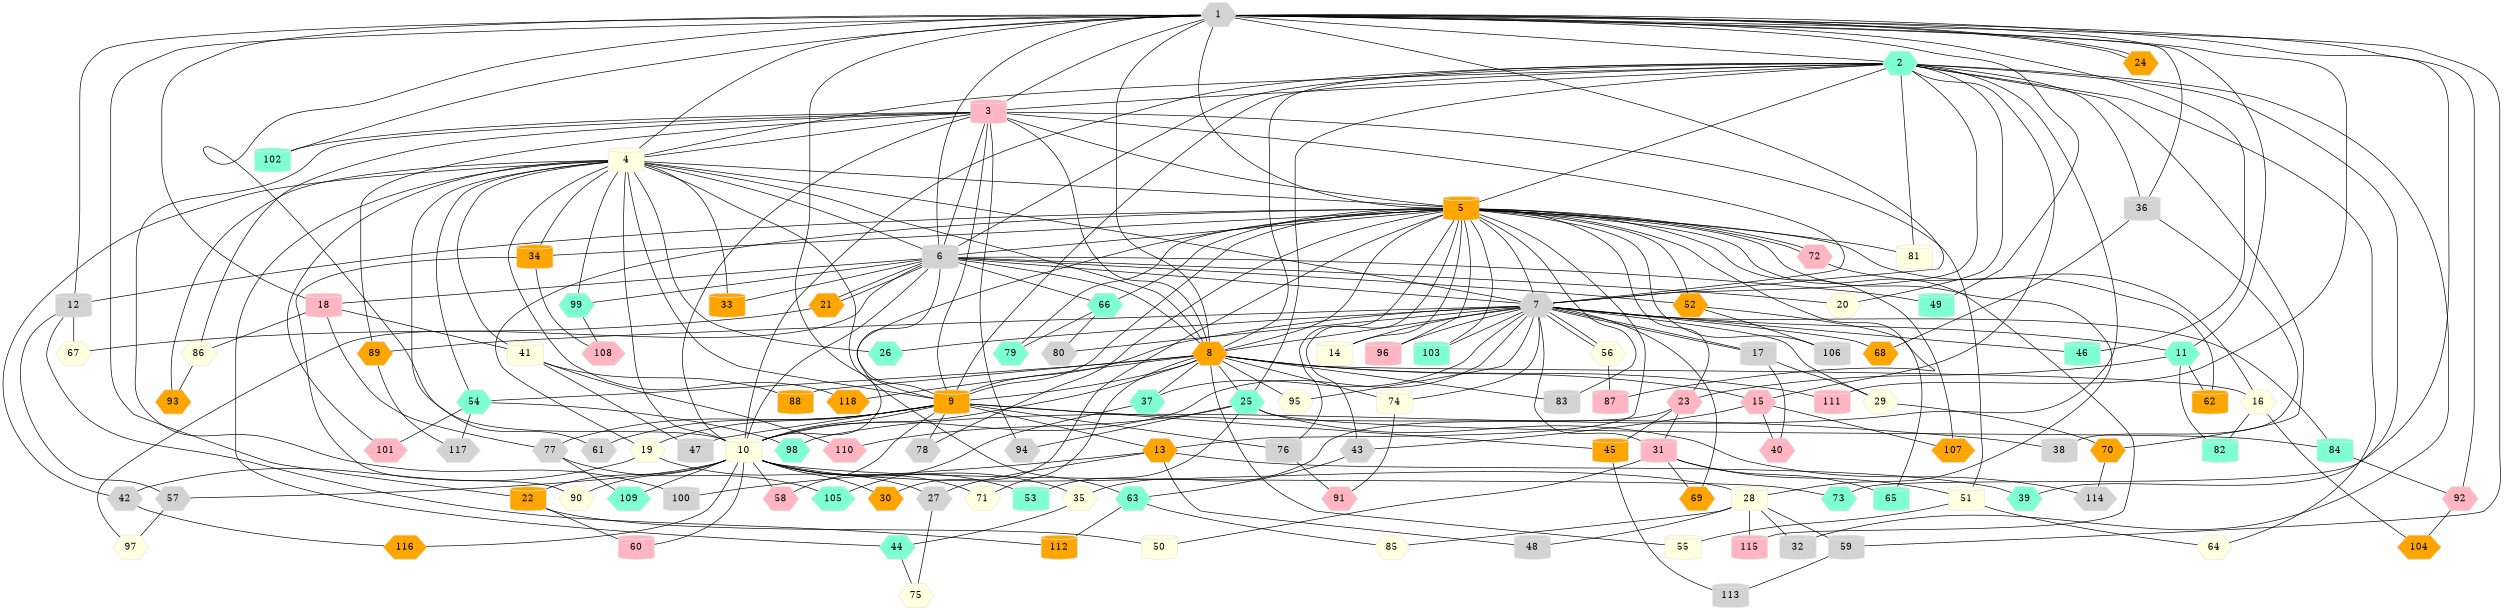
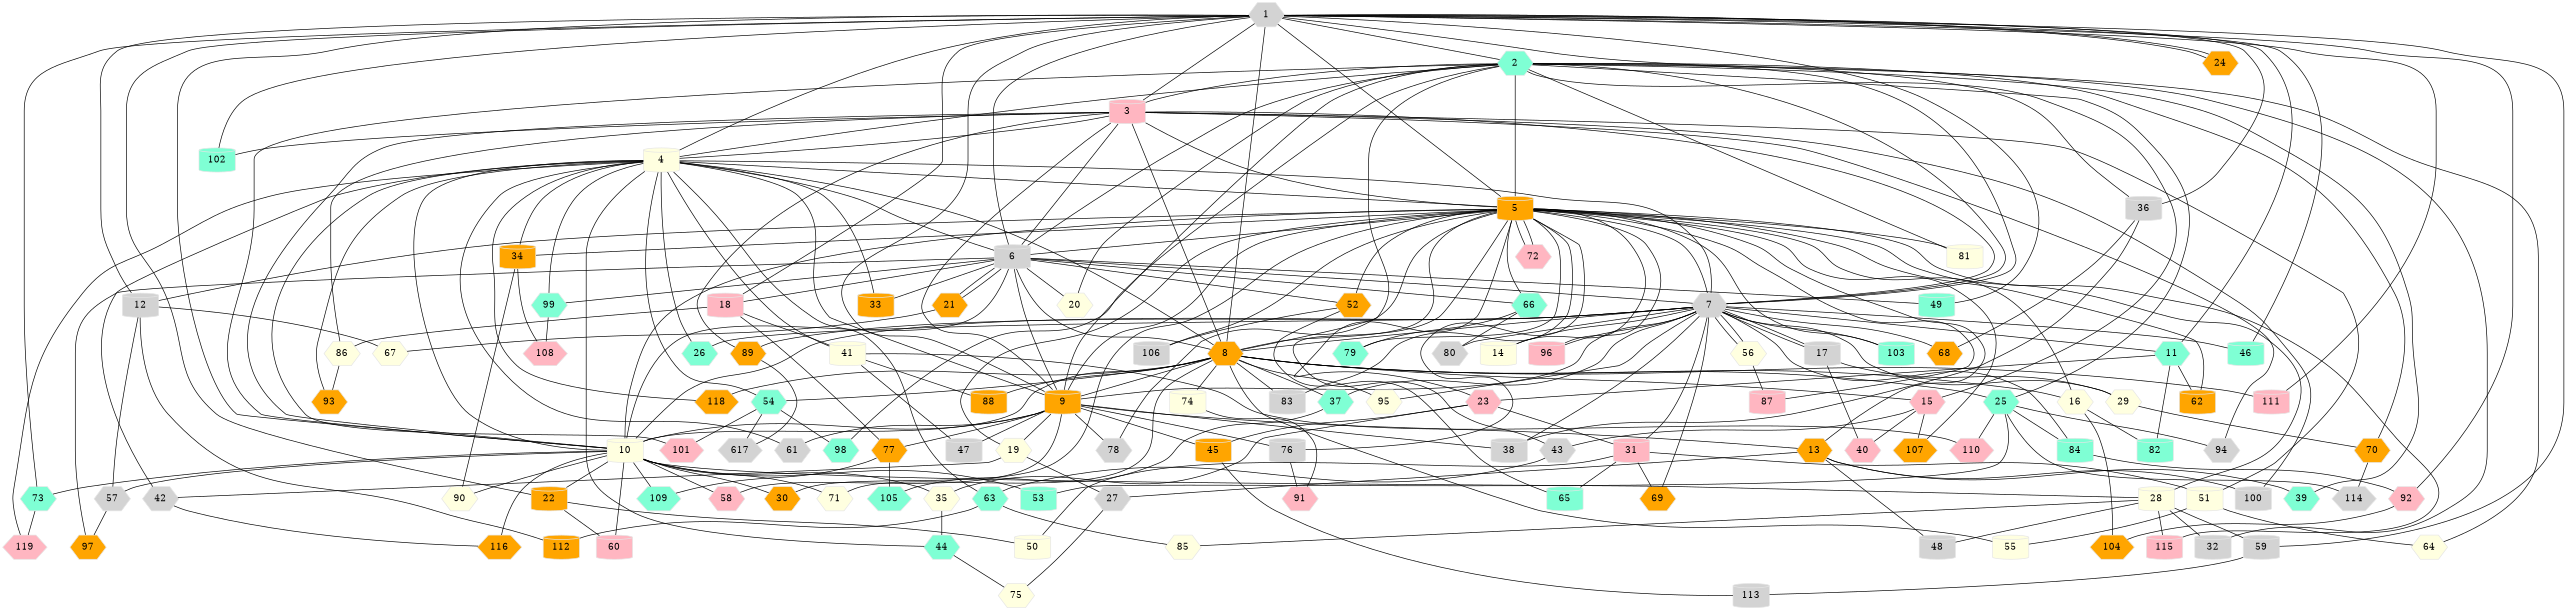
  graph {
    node [color=gray90 fillcolor=lightgrey shape=hexagon style=filled]
    2 [fillcolor=aquamarine]
    1
    3 [fillcolor=lightpink shape=cylinder]
    4 [fillcolor=lightyellow shape=cylinder]
    5 [fillcolor=orange shape=cylinder]
    6 [shape=cylinder]
    7
    8 [fillcolor=orange]
    9 [fillcolor=orange shape=cylinder]
    10 [fillcolor=lightyellow shape=cylinder]
    11 [fillcolor=aquamarine]
    12 [shape=cylinder]
    18 [fillcolor=lightpink shape=cylinder]
    22 [fillcolor=orange shape=cylinder]
    24 [fillcolor=orange]
    36 [shape=cylinder]
    46 [fillcolor=aquamarine shape=cylinder]
    49 [fillcolor=aquamarine shape=cylinder]
    59 [shape=cylinder]
    73 [fillcolor=aquamarine]
    92 [fillcolor=lightpink]
    102 [fillcolor=aquamarine shape=cylinder]
    111 [fillcolor=lightpink shape=cylinder]
    15 [fillcolor=lightpink]
    20 [fillcolor=lightyellow]
    25 [fillcolor=aquamarine]
    32 [shape=cylinder]
    39 [fillcolor=aquamarine]
    64 [fillcolor=lightyellow]
    70 [fillcolor=orange]
    81 [fillcolor=lightyellow shape=cylinder]
    98 [fillcolor=aquamarine]
    51 [fillcolor=lightyellow shape=cylinder]
    86 [fillcolor=lightyellow]
    89 [fillcolor=orange]
    94
    100 [shape=cylinder]
    26 [fillcolor=aquamarine]
    33 [fillcolor=orange shape=cylinder]
    34 [fillcolor=orange shape=cylinder]
    41 [fillcolor=lightyellow shape=cylinder]
    42
    44 [fillcolor=aquamarine]
    54 [fillcolor=aquamarine]
    61
    63 [fillcolor=aquamarine]
    93 [fillcolor=orange]
    99 [fillcolor=aquamarine]
    101 [fillcolor=lightpink]
    118 [fillcolor=orange]
+   119 [fillcolor=lightpink]
    13 [fillcolor=orange]
    14 [fillcolor=lightyellow shape=cylinder]
    16 [fillcolor=lightyellow]
    19 [fillcolor=lightyellow]
    23 [fillcolor=lightpink]
    28 [fillcolor=lightyellow shape=cylinder]
    30 [fillcolor=orange]
    43
    52 [fillcolor=orange]
    62 [fillcolor=orange shape=cylinder]
    66 [fillcolor=aquamarine]
    72 [fillcolor=lightpink]
    76 [shape=cylinder]
    78
    79 [fillcolor=aquamarine]
    83 [shape=cylinder]
    87 [fillcolor=lightpink shape=cylinder]
    96 [fillcolor=lightpink shape=cylinder]
    103 [fillcolor=aquamarine shape=cylinder]
    106 [shape=cylinder]
    107 [fillcolor=orange]
    115 [fillcolor=lightpink shape=cylinder]
    21 [fillcolor=orange]
-   97 [fillcolor=lightyellow]
+   97 [fillcolor=orange]
    17 [shape=cylinder]
    29 [fillcolor=lightyellow]
    31 [fillcolor=lightpink shape=cylinder]
    37 [fillcolor=aquamarine]
    56 [fillcolor=lightyellow]
    68 [fillcolor=orange]
    69 [fillcolor=orange]
    74 [fillcolor=lightyellow shape=cylinder]
    80
    84 [fillcolor=aquamarine shape=cylinder]
    95 [fillcolor=lightyellow]
    55 [fillcolor=lightyellow shape=cylinder]
    71 [fillcolor=lightyellow]
    88 [fillcolor=orange shape=cylinder]
    38 [shape=cylinder]
    45 [fillcolor=orange shape=cylinder]
    47 [shape=cylinder]
    58 [fillcolor=lightpink]
-   77
+   77 [fillcolor=orange]
    35 [fillcolor=lightyellow]
    53 [fillcolor=aquamarine shape=cylinder]
    57
    60 [fillcolor=lightpink shape=cylinder]
    90 [fillcolor=lightyellow]
    109 [fillcolor=aquamarine]
    116 [fillcolor=orange]
    82 [fillcolor=aquamarine shape=cylinder]
    67 [fillcolor=lightyellow]
    112 [fillcolor=orange shape=cylinder]
    50 [fillcolor=lightyellow shape=cylinder]
    113 [shape=cylinder]
    104 [fillcolor=orange]
    40 [fillcolor=lightpink]
    110 [fillcolor=lightpink]
    114
-   117
+   117 [label=617]
    108 [fillcolor=lightpink]
    75 [fillcolor=lightyellow]
    85 [fillcolor=lightyellow]
    27
    48 [shape=cylinder]
    65 [fillcolor=aquamarine shape=cylinder]
    91 [fillcolor=lightpink]
    105 [fillcolor=aquamarine]
    2 -- 3
    2 -- 4
    2 -- 5
    2 -- 6
    2 -- 7
    2 -- 8
    2 -- 9
    2 -- 10
    2 -- 36
    2 -- 15
    2 -- 20
    2 -- 25
    2 -- 32
    2 -- 39
    2 -- 64
    2 -- 70
    2 -- 81
    2 -- 98
    1 -- 2
    1 -- 3
    1 -- 4
    1 -- 5
    1 -- 6
    1 -- 7
    1 -- 8
    1 -- 9
    1 -- 10
    1 -- 11
    1 -- 12
    1 -- 18
    1 -- 22
    1 -- 24
    1 -- 24
    1 -- 36
    1 -- 46
    1 -- 49
    1 -- 59
    1 -- 73
    1 -- 92
    1 -- 102
    1 -- 111
    3 -- 4
    3 -- 5
    3 -- 6
    3 -- 7
    3 -- 8
    3 -- 9
    3 -- 10
    3 -- 102
    3 -- 51
    3 -- 86
    3 -- 89
    3 -- 94
    3 -- 100
    4 -- 5
    4 -- 6
    4 -- 7
    4 -- 8
    4 -- 9
    4 -- 10
    4 -- 26
    4 -- 33
    4 -- 34
    4 -- 41
    4 -- 42
    4 -- 44
    4 -- 54
    4 -- 61
    4 -- 63
    4 -- 93
    4 -- 99
    4 -- 101
    4 -- 118
+   4 -- 119
    5 -- 6
    5 -- 7
    5 -- 8
    5 -- 9
    5 -- 10
    5 -- 12
    5 -- 81
    5 -- 34
    5 -- 13
    5 -- 14
    5 -- 16
    5 -- 19
    5 -- 23
    5 -- 28
    5 -- 30
    5 -- 43
    5 -- 52
-   72 -- 62
+   5 -- 62
    5 -- 66
    5 -- 72
    5 -- 72
    5 -- 76
    5 -- 78
    5 -- 79
    5 -- 83
    5 -- 87
    5 -- 96
    5 -- 103
    5 -- 106
    5 -- 107
    5 -- 115
    6 -- 7
    6 -- 8
    6 -- 9
    6 -- 10
    6 -- 18
    6 -- 49
    6 -- 20
    6 -- 33
    6 -- 99
    6 -- 52
    6 -- 66
    6 -- 21
    6 -- 21
    6 -- 97
    7 -- 8
    7 -- 9
    7 -- 10
    7 -- 11
    7 -- 46
    7 -- 89
    7 -- 26
    7 -- 14
    7 -- 96
    7 -- 103
    7 -- 17
    7 -- 17
    7 -- 29
    7 -- 31
    7 -- 37
    7 -- 56
    7 -- 56
    7 -- 68
    7 -- 69
-   7 -- 74
+   7 -- 38
    7 -- 80
    7 -- 84
    7 -- 95
    8 -- 9
    8 -- 10
    8 -- 111
    8 -- 15
    8 -- 25
    8 -- 54
    8 -- 118
    8 -- 16
    8 -- 83
    8 -- 37
    8 -- 74
    8 -- 95
    8 -- 55
    8 -- 71
    8 -- 88
    9 -- 10
    9 -- 61
    9 -- 13
    9 -- 19
    9 -- 76
    9 -- 78
    9 -- 38
    9 -- 45
    9 -- 47
    9 -- 58
    9 -- 77
    10 -- 22
    10 -- 73
    10 -- 28
    10 -- 30
    10 -- 71
    10 -- 58
    10 -- 35
    10 -- 53
    10 -- 57
    10 -- 60
    10 -- 90
    10 -- 109
    10 -- 116
    11 -- 23
    11 -- 62
    11 -- 82
    12 -- 57
    12 -- 67
    12 -- 112
    18 -- 86
    18 -- 41
    18 -- 77
    22 -- 60
    22 -- 50
    36 -- 68
    36 -- 38
    59 -- 113
+   73 -- 119
    92 -- 104
    15 -- 43
    15 -- 107
    15 -- 40
    25 -- 94
    25 -- 84
    25 -- 53
    25 -- 110
    25 -- 114
    70 -- 114
    51 -- 64
    51 -- 55
    86 -- 93
    89 -- 117
    34 -- 90
    34 -- 108
    41 -- 88
    41 -- 47
    41 -- 110
    42 -- 116
    44 -- 75
    54 -- 98
    54 -- 101
    54 -- 117
    63 -- 112
    63 -- 85
    99 -- 108
    13 -- 39
    13 -- 100
    13 -- 27
    13 -- 48
    16 -- 82
    16 -- 104
    19 -- 42
    19 -- 27
    23 -- 31
    23 -- 45
    23 -- 35
    28 -- 59
    28 -- 32
    28 -- 115
    28 -- 85
    28 -- 48
    43 -- 63
    52 -- 106
    52 -- 65
    66 -- 79
    66 -- 80
    76 -- 91
    21 -- 67
    17 -- 29
    17 -- 40
    29 -- 70
    31 -- 51
    31 -- 69
    31 -- 50
    31 -- 65
    37 -- 105
    56 -- 87
    74 -- 91
    84 -- 92
    45 -- 113
    77 -- 109
    77 -- 105
    35 -- 44
    57 -- 97
    27 -- 75
  }
